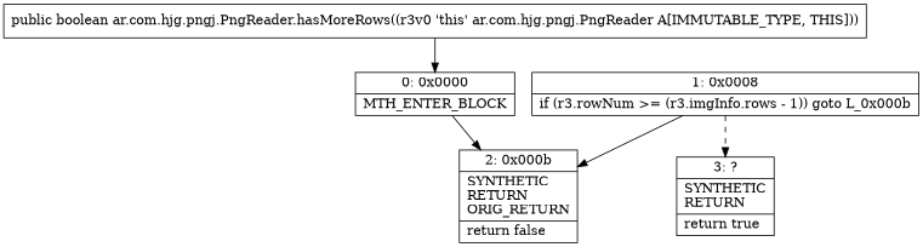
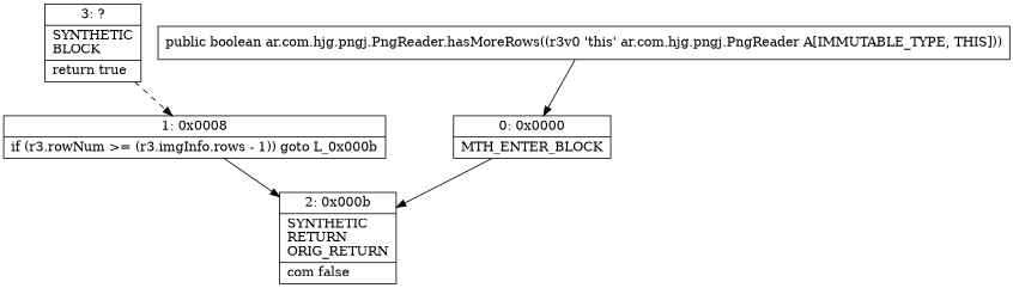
  digraph {
    node [shape=record]
    n1 [label="{0\:\ 0x0000|MTH_ENTER_BLOCK\l}"]
-   n2 [label="{2\:\ 0x000b|SYNTHETIC\lRETURN\lORIG_RETURN\l|return false\l}"]
+   n2 [label="{2\:\ 0x000b|SYNTHETIC\lRETURN\lORIG_RETURN\l|com false\l}"]
    n3 [label="{1\:\ 0x0008|if (r3.rowNum \>= (r3.imgInfo.rows \- 1)) goto L_0x000b\l}"]
-   n4 [label="{3\:\ ?|SYNTHETIC\lRETURN\l|return true\l}"]
+   n4 [label="{3\:\ ?|SYNTHETIC\lBLOCK\l|return true\l}"]
    n5 [label="{public boolean ar.com.hjg.pngj.PngReader.hasMoreRows((r3v0 'this' ar.com.hjg.pngj.PngReader A[IMMUTABLE_TYPE, THIS])) }"]
    n1 -> n2
    n3 -> n2
-   n3 -> n4 [style=dashed]
+   n4 -> n3 [style=dashed]
    n5 -> n1
  }
